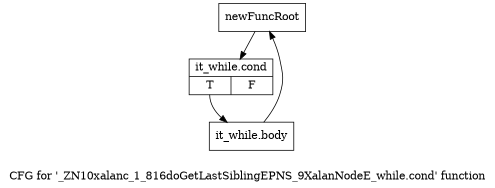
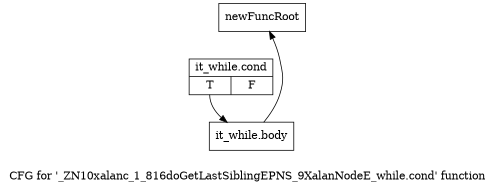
  digraph {
    label="CFG for '_ZN10xalanc_1_816doGetLastSiblingEPNS_9XalanNodeE_while.cond' function"
    node [shape=record]
    n1 [label="{newFuncRoot}"]
    n2 [label="{it_while.cond|{<s0>T|<s1>F}}"]
    n3 [label="{it_while.body}"]
-   n1 -> n2
    n2 -> n3 [tailport=s0]
    n3 -> n1
  }
